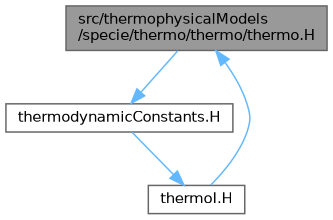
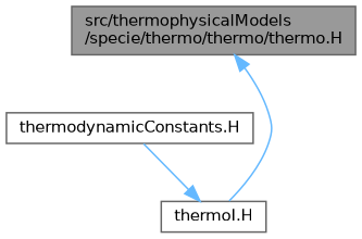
  digraph {
    node [color=grey40 fillcolor=white fontname=Helvetica fontsize=10 shape=box style=filled]
    edge [color=steelblue1 fontname=Helvetica fontsize=10 labelfontname=Helvetica labelfontsize=10 style=solid]
    n1 [color=gray40 fillcolor=grey60 fontcolor=black height=0.2 label="src/thermophysicalModels\l/specie/thermo/thermo/thermo.H" width=0.4]
    n2 [height=0.2 label="thermodynamicConstants.H" width=0.4]
    n3 [height=0.2 label="thermoI.H" width=0.4]
-   n1 -> n2
    n2 -> n3
    n3 -> n1
  }
